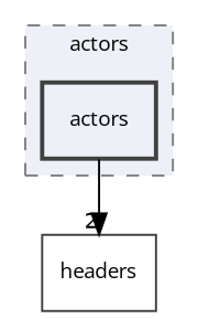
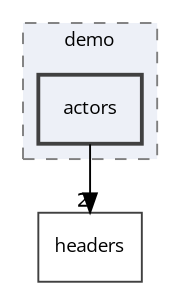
  digraph {
    compound=true
    fontname="Open Sans"
    node [color=grey25 fillcolor="#edf0f7" fontname="Open Sans" fontsize=10 shape=box]
    n1 [label=actors style="filled,bold,"]
    n2 [label=headers]
    subgraph cluster_1 {
      bgcolor="#edf0f7"
      fontsize=10
-     label=actors
+     label=demo
      pencolor=grey50
      style="filled,dashed,"
      n1
    }
    n1 -> n2 [fontname="Open Sans" fontsize=10 headlabel=2 labeldistance=1.5 labelfontname=Helvetica labelfontsize=10]
  }
